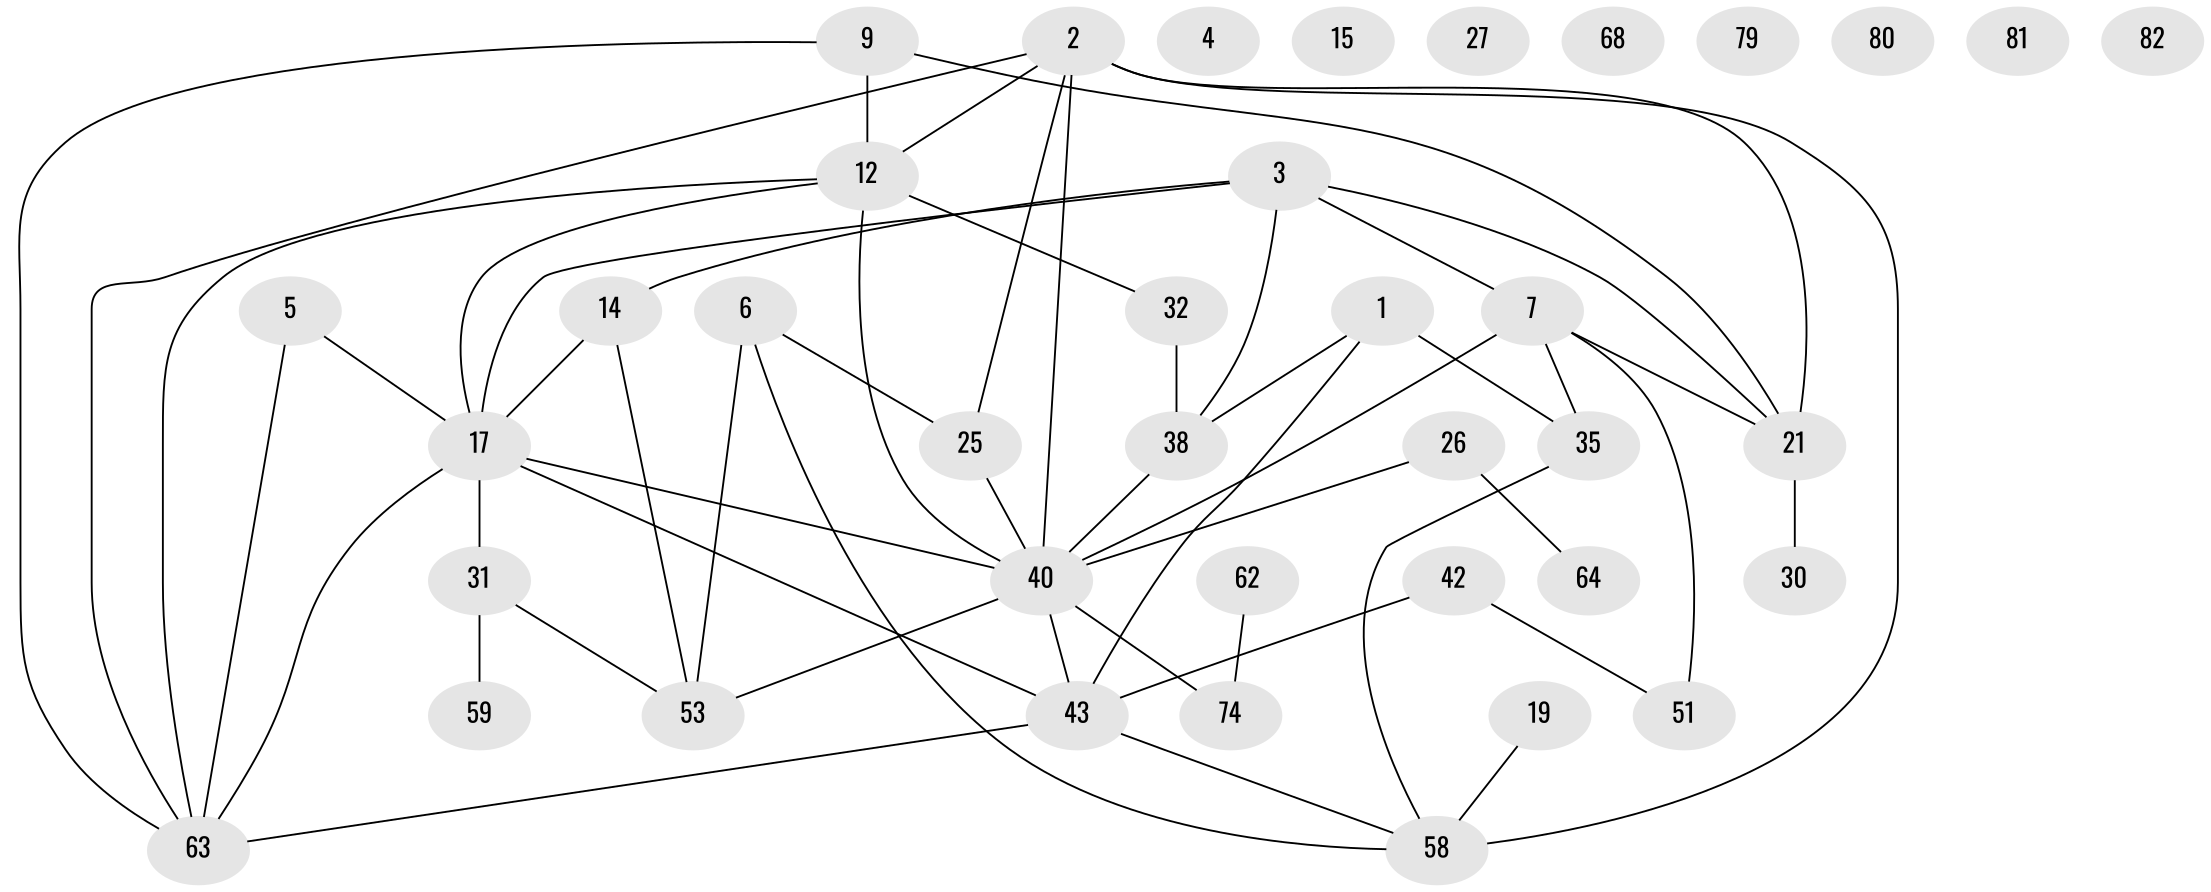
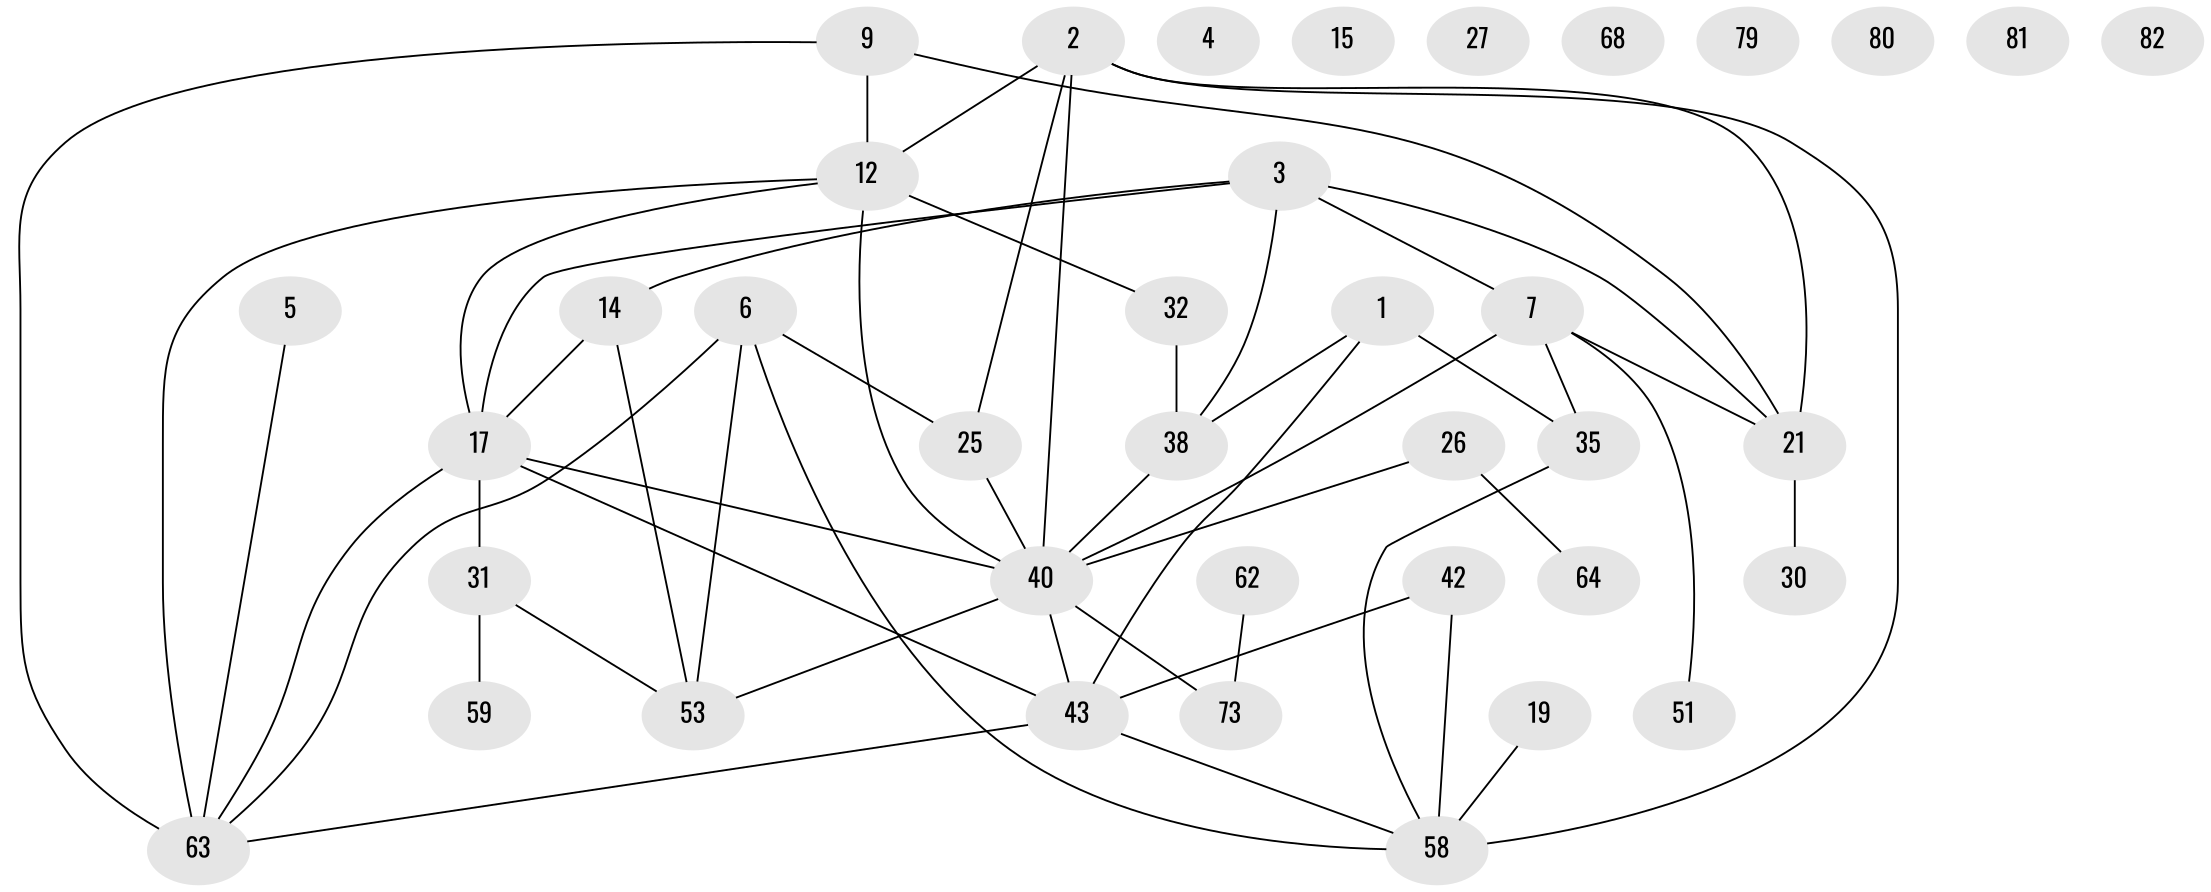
  graph {
    fontname=Oswald
    node [color=gray90 fontname=Oswald style=filled]
    edge [fontname=Oswald]
    1 [super="+16"]
    35 [super="+46+48"]
    38 [super="+67"]
    43 [super="+49+88"]
    58 [super="+87+66"]
    40 [super="+69"]
    63 [super="+73"]
    2 [super="+10+61+57"]
    12 [super="+29"]
    21 [super="+24+22"]
    25 [super="+28"]
    17 [super="+55+41"]
    32 [super="+37"]
    30
    53 [super="+65"]
-   74 [super="+78"]
+   74 [super="+78" label=73]
    3 [super="+13"]
    7 [super="+8+23+72"]
    14 [super="+36+52"]
    51
    31 [super="+54+50"]
    4
    5 [super="+77"]
    6 [super="+60+20+11"]
    9 [super="+18+70"]
    15
    59
    19 [super="+34"]
    26 [super="+47"]
    64
    27
    42
    62
    68
    79
    80
    81
    82
    1 -- 35
    1 -- 38
    1 -- 43
    35 -- 58
    38 -- 40
    43 -- 58
    43 -- 63
    40 -- 43
    40 -- 53 [weight=2]
    40 -- 74
    2 -- 58 [weight=2]
    2 -- 40 [weight=2]
-   2 -- 63
+   6 -- 63
    2 -- 12
    2 -- 21
    2 -- 25
    12 -- 40 [weight=2]
    12 -- 63
    12 -- 17
    12 -- 32
    21 -- 30
    25 -- 40
    17 -- 43
    17 -- 40
    17 -- 63
    17 -- 31
    32 -- 38
    3 -- 38
    3 -- 21
    3 -- 17
    3 -- 7
    3 -- 14
    7 -- 35
    7 -- 40 [weight=2]
    7 -- 21
    7 -- 51
    14 -- 17
    14 -- 53
    31 -- 53
    31 -- 59
    5 -- 63
-   5 -- 17
    6 -- 58
    6 -- 25
    6 -- 53 [weight=2]
    9 -- 63 [weight=2]
    9 -- 12 [weight=2]
    9 -- 21
    19 -- 58
    26 -- 40
    26 -- 64
    42 -- 43
-   42 -- 51
+   42 -- 58
    62 -- 74
  }
